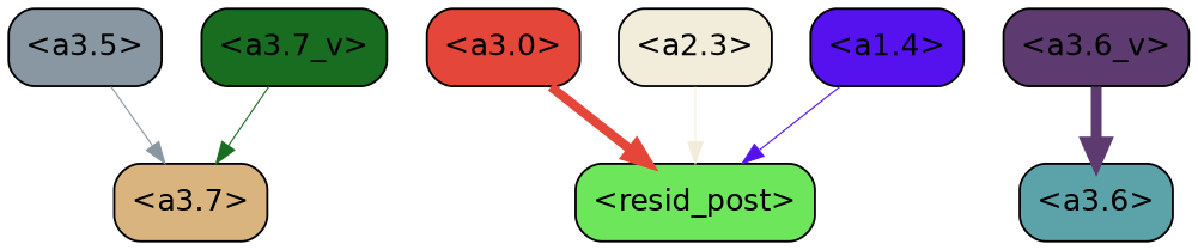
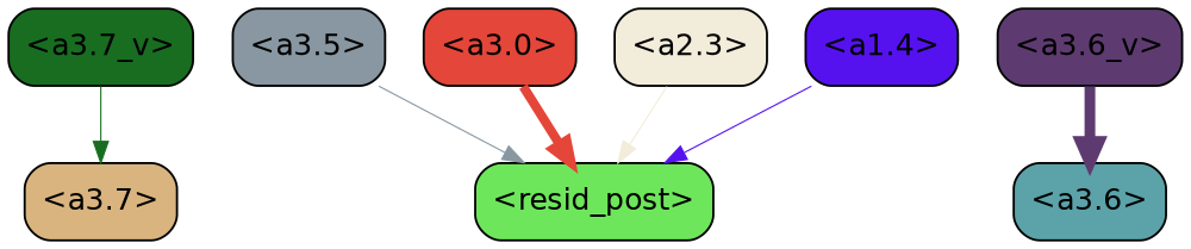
  strict digraph {
    splines=true
    node [color=black fontname=Helvetica shape=box style="filled, rounded"]
    edge [penwidth=0.6]
    "<a3.7>" [fillcolor="#d9b47f"]
    "<resid_post>" [fillcolor="#6ee65b"]
    "<a3.6>" [fillcolor="#5ba2a9"]
    "<a3.5>" [fillcolor="#8897a1"]
    "<a3.0>" [fillcolor="#e44639"]
    "<a2.3>" [fillcolor="#f2ecda"]
    "<a1.4>" [fillcolor="#5512ef"]
    "<a3.7_v>" [fillcolor="#186d21"]
    "<a3.6_v>" [fillcolor="#5d3b70"]
-   "<a3.5>" -> "<a3.7>" [color="#8897a1"]
+   "<a3.5>" -> "<resid_post>" [color="#8897a1"]
    "<a3.0>" -> "<resid_post>" [color="#e44639" penwidth=4.3288813829422]
    "<a2.3>" -> "<resid_post>" [color="#f2ecda"]
    "<a1.4>" -> "<resid_post>" [color="#5512ef"]
    "<a3.7_v>" -> "<a3.7>" [color="#186d21"]
    "<a3.6_v>" -> "<a3.6>" [color="#5d3b70" penwidth=5.002329230308533]
  }
